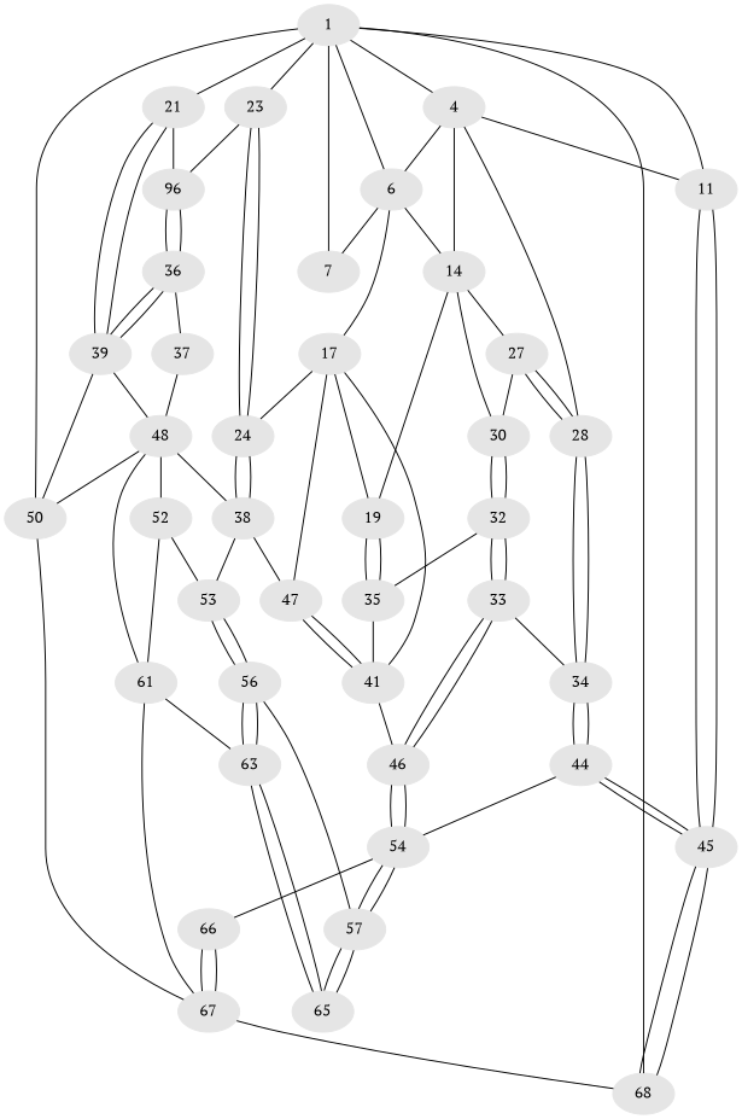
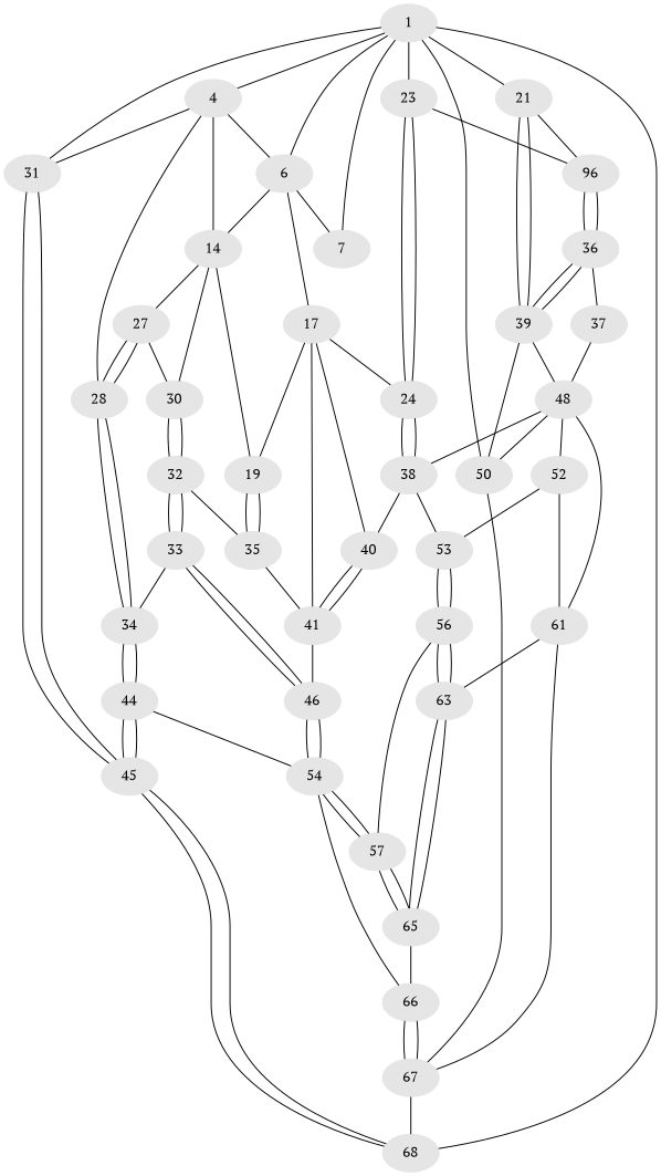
  graph {
    fontname="PT Serif"
    node [color=gray90 fontname="PT Serif" style=filled]
    edge [fontname="PT Serif"]
    1 [super="+8+2"]
    4 [super="+12+5"]
    6 [super="+13"]
    7
    21 [super="+22"]
    23
-   31 [label=11]
+   31
    50
    68
    14 [super="+15+20"]
    28
    17 [super="+25+18"]
    n13 [label=96]
    39 [super="+47"]
    24
    45
    67 [super="+69"]
    19
    27
    30
    34
-   40 [label=47]
+   40
    41 [super="+42"]
    35
    32
    38 [super="+43"]
    46
    36
    48 [super="+49+58"]
    53
    37
    44
    33
    54 [super="+55"]
    52 [super="+60"]
    61 [super="+62"]
    56
    57
    66
    63
    65
    1 -- 4
    1 -- 6
    1 -- 7
    1 -- 21 [weight=2]
    1 -- 23
    1 -- 31
    1 -- 50
    1 -- 68
    4 -- 6
    4 -- 31
    4 -- 14
    4 -- 28
    6 -- 7
    6 -- 14
    6 -- 17
    21 -- n13
    21 -- 39
    21 -- 39
    23 -- n13
    23 -- 24
    23 -- 24
    31 -- 45
    31 -- 45
    50 -- 67
    14 -- 19
    14 -- 27
    14 -- 30
    28 -- 34
    28 -- 34
    17 -- 24
    17 -- 19
    17 -- 40
    17 -- 41
    n13 -- 36
    n13 -- 36
    39 -- 50
    39 -- 48
    24 -- 38
    24 -- 38
    45 -- 68
    45 -- 68
    67 -- 68 [weight=2]
    19 -- 35
    19 -- 35
    27 -- 28
    27 -- 28
    27 -- 30
    30 -- 32
    30 -- 32
    34 -- 44
    34 -- 44
    40 -- 41
    40 -- 41
    41 -- 46
    35 -- 41
    32 -- 35
    32 -- 33
    32 -- 33
    38 -- 40
    38 -- 53
    46 -- 54
    46 -- 54
    36 -- 39
    36 -- 39
    36 -- 37
    48 -- 50
    48 -- 38
    48 -- 52 [weight=2]
    48 -- 61
    53 -- 56
    53 -- 56
    37 -- 48
    44 -- 45
    44 -- 45
    44 -- 54
    33 -- 34
    33 -- 46
    33 -- 46
    54 -- 57
    54 -- 57
    54 -- 66
    52 -- 53
    52 -- 61
    61 -- 67
    61 -- 63
    56 -- 57
    56 -- 63
    56 -- 63
    57 -- 65
    57 -- 65
    66 -- 67
    66 -- 67
    63 -- 65
    63 -- 65
+   65 -- 66
  }
